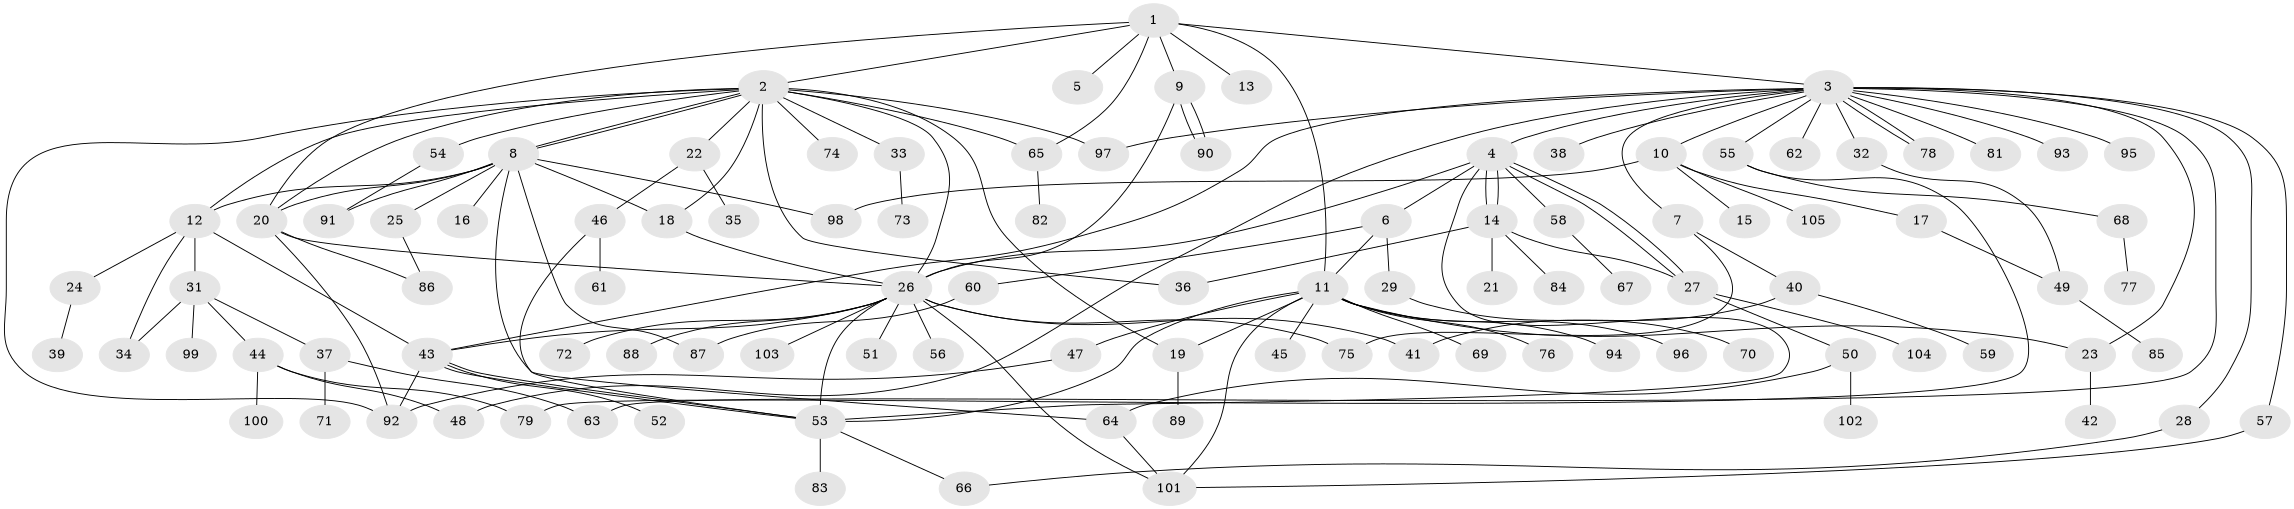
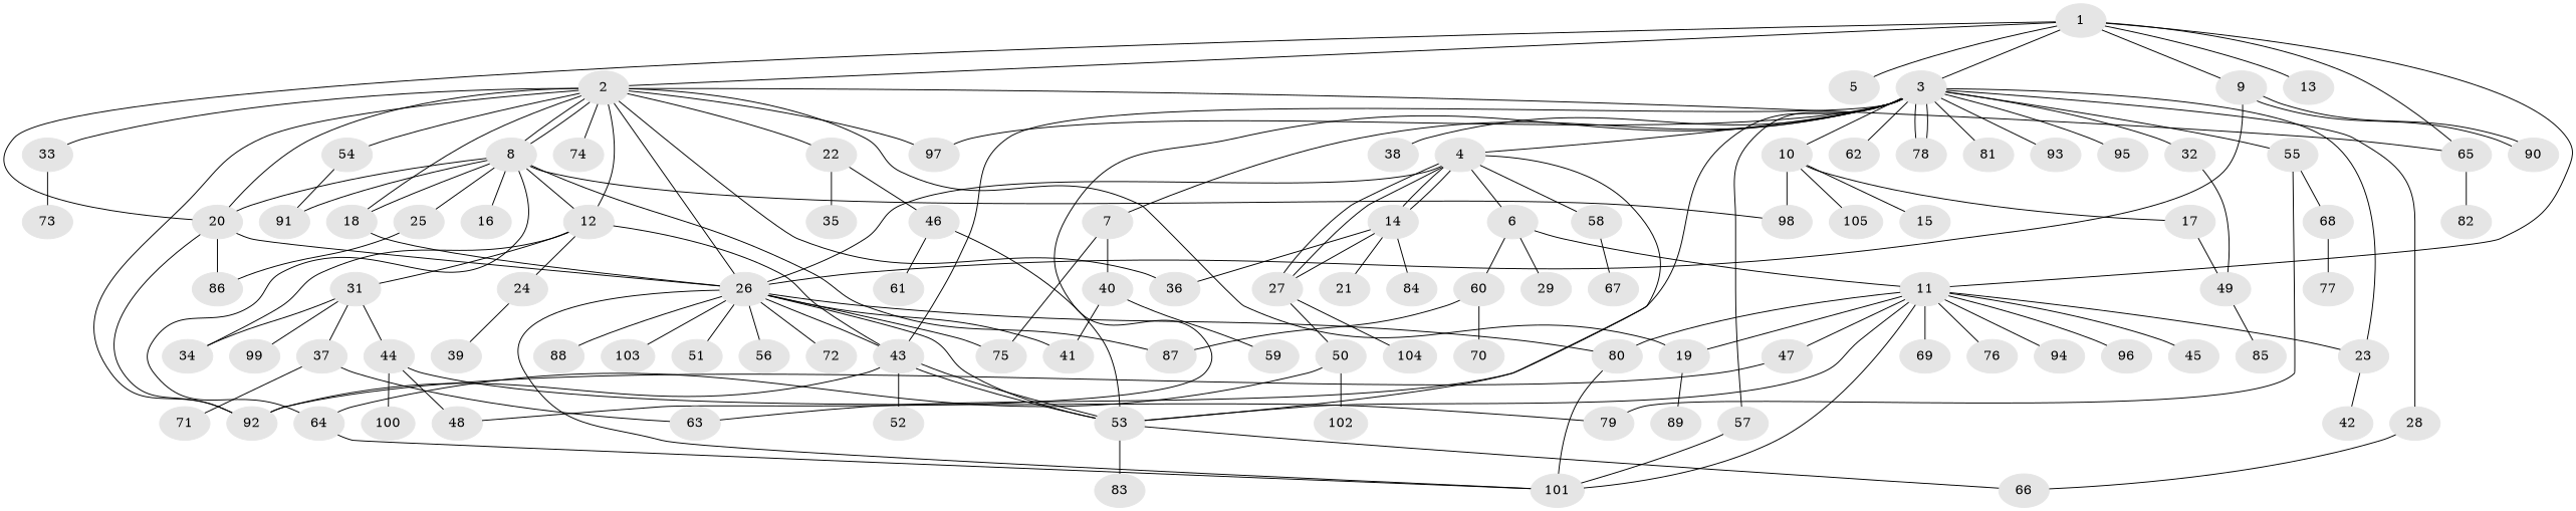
  graph {
    node [color=gray90 style=filled]
    1
    2
    3
    5
    9
    11
    13
    20
    65
    8
    12
    18
    22
    26
    33
    36
    54
    74
    92
    97
    19
    4
    7
    10
    23
    28
    32
    38
    43
    48
    55
    57
    62
    63
    78
    81
    93
    95
    90
    53
    45
    47
    69
    76
+   80
    94
    96
    101
    86
    82
    16
    25
    64
    87
    91
    98
    24
    31
    34
    35
    46
    75
    41
    51
    56
    72
    88
    103
    73
    6
    14
    27
    58
    40
    15
    17
    105
    42
    66
    49
    52
    79
    68
    29
    60
    21
    84
    50
    104
    83
    67
    70
    59
    89
    39
    37
    44
    99
    85
    61
    102
    71
    100
    77
    1 -- 2
    1 -- 3
    1 -- 5
    1 -- 9
    1 -- 11
    1 -- 13
    1 -- 20
    1 -- 65
    2 -- 20
    2 -- 65
    2 -- 8
    2 -- 8
    2 -- 12
    2 -- 18
    2 -- 22
    2 -- 26
    2 -- 33
    2 -- 36
    2 -- 54
    2 -- 74
    2 -- 92
    2 -- 97
    2 -- 19
    3 -- 97
    3 -- 4
    3 -- 7
    3 -- 10
    3 -- 23
    3 -- 28
    3 -- 32
    3 -- 38
    3 -- 43
    3 -- 48
    3 -- 55
    3 -- 57
    3 -- 62
    3 -- 63
    3 -- 78
    3 -- 78
    3 -- 81
    3 -- 93
    3 -- 95
    9 -- 26
    9 -- 90
    9 -- 90
    11 -- 19
    11 -- 23
    11 -- 53
    11 -- 45
    11 -- 47
    11 -- 69
    11 -- 76
+   11 -- 80
    11 -- 94
    11 -- 96
    11 -- 101
    20 -- 26
    20 -- 92
    20 -- 86
    65 -- 82
    8 -- 20
    8 -- 12
    8 -- 18
    8 -- 16
    8 -- 25
    8 -- 64
    8 -- 87
    8 -- 91
    8 -- 98
    12 -- 43
    12 -- 24
    12 -- 31
    12 -- 34
    18 -- 26
    22 -- 35
    22 -- 46
    26 -- 43
    26 -- 53
+   26 -- 80
    26 -- 101
    26 -- 75
    26 -- 41
    26 -- 51
    26 -- 56
    26 -- 72
    26 -- 88
    26 -- 103
    33 -- 73
    54 -- 91
    19 -- 89
    4 -- 26
    4 -- 53
    4 -- 6
    4 -- 14
    4 -- 14
    4 -- 27
    4 -- 27
    4 -- 58
    7 -- 75
    7 -- 40
    10 -- 98
    10 -- 15
    10 -- 17
    10 -- 105
    23 -- 42
    28 -- 66
    32 -- 49
    43 -- 92
    43 -- 53
    43 -- 53
    43 -- 52
    55 -- 79
    55 -- 68
    57 -- 101
    53 -- 66
    53 -- 83
    47 -- 92
+   80 -- 101
    25 -- 86
    64 -- 101
    24 -- 39
    31 -- 34
    31 -- 37
    31 -- 44
    31 -- 99
    46 -- 53
    46 -- 61
    6 -- 11
    6 -- 29
    6 -- 60
    14 -- 36
    14 -- 27
    14 -- 21
    14 -- 84
    27 -- 50
    27 -- 104
    58 -- 67
    40 -- 41
    40 -- 59
    17 -- 49
    49 -- 85
    68 -- 77
    60 -- 87
-   29 -- 70
+   60 -- 70
    50 -- 64
    50 -- 102
    37 -- 63
    37 -- 71
    44 -- 48
    44 -- 79
    44 -- 100
  }
